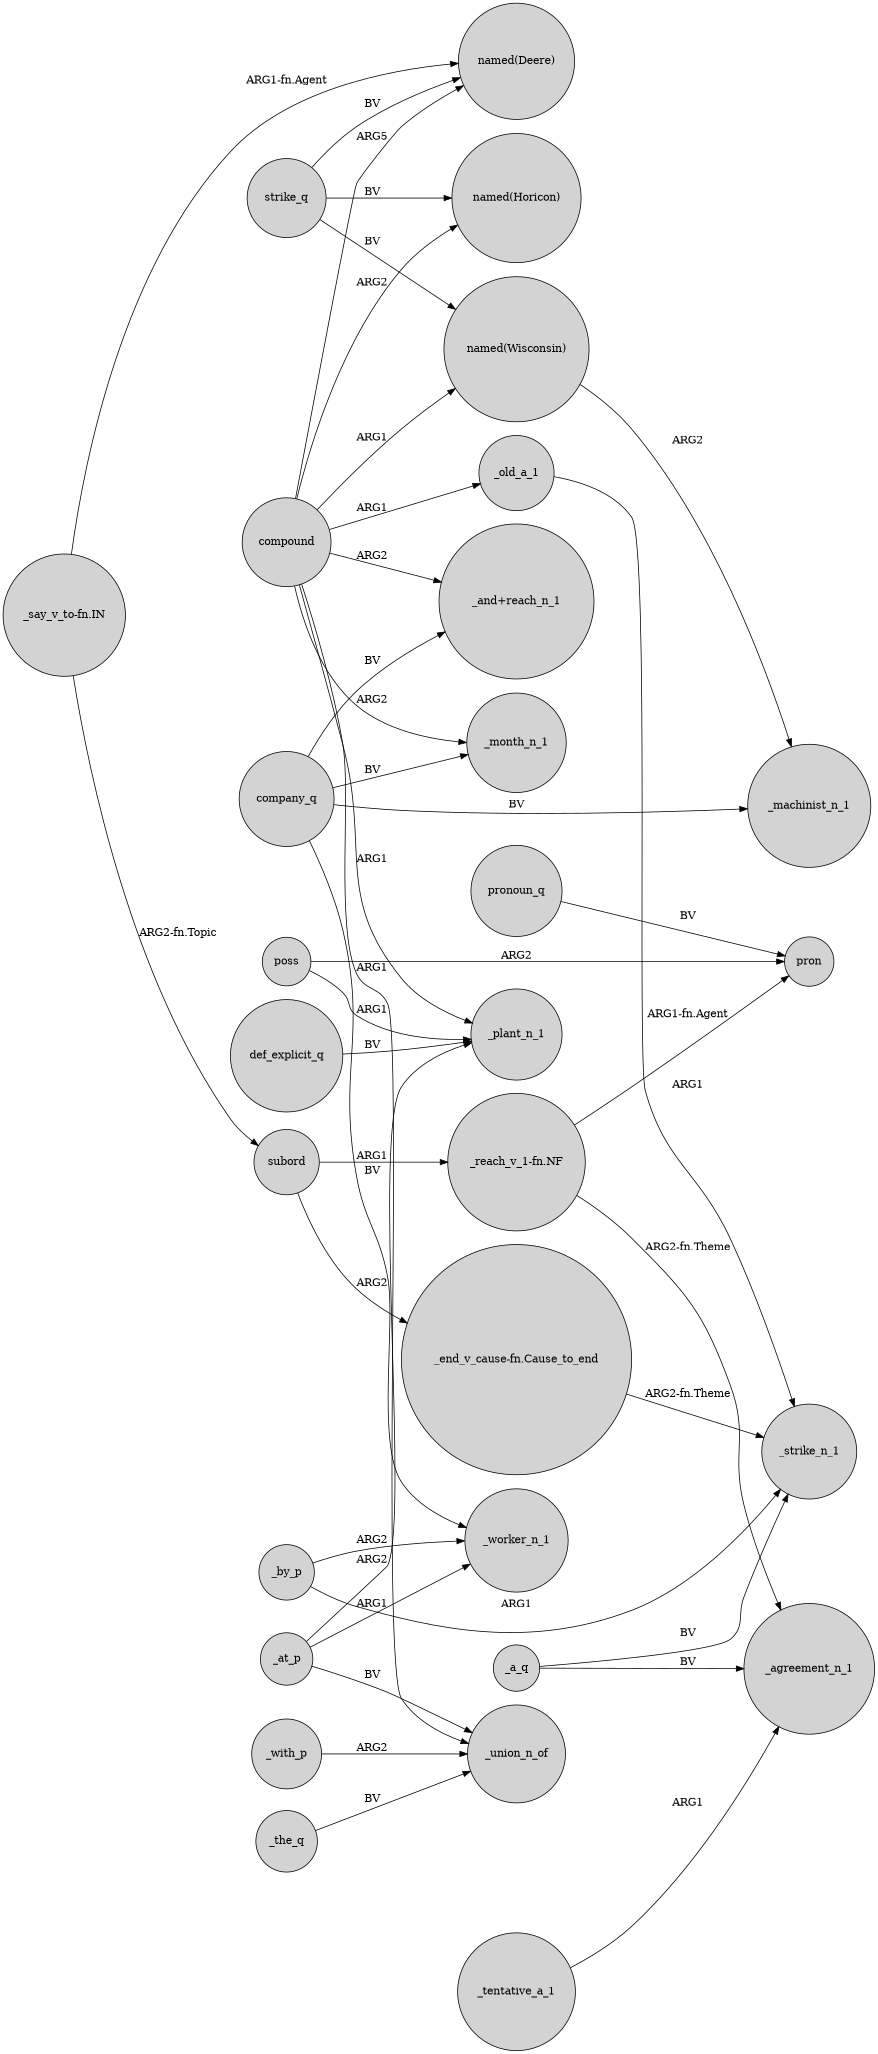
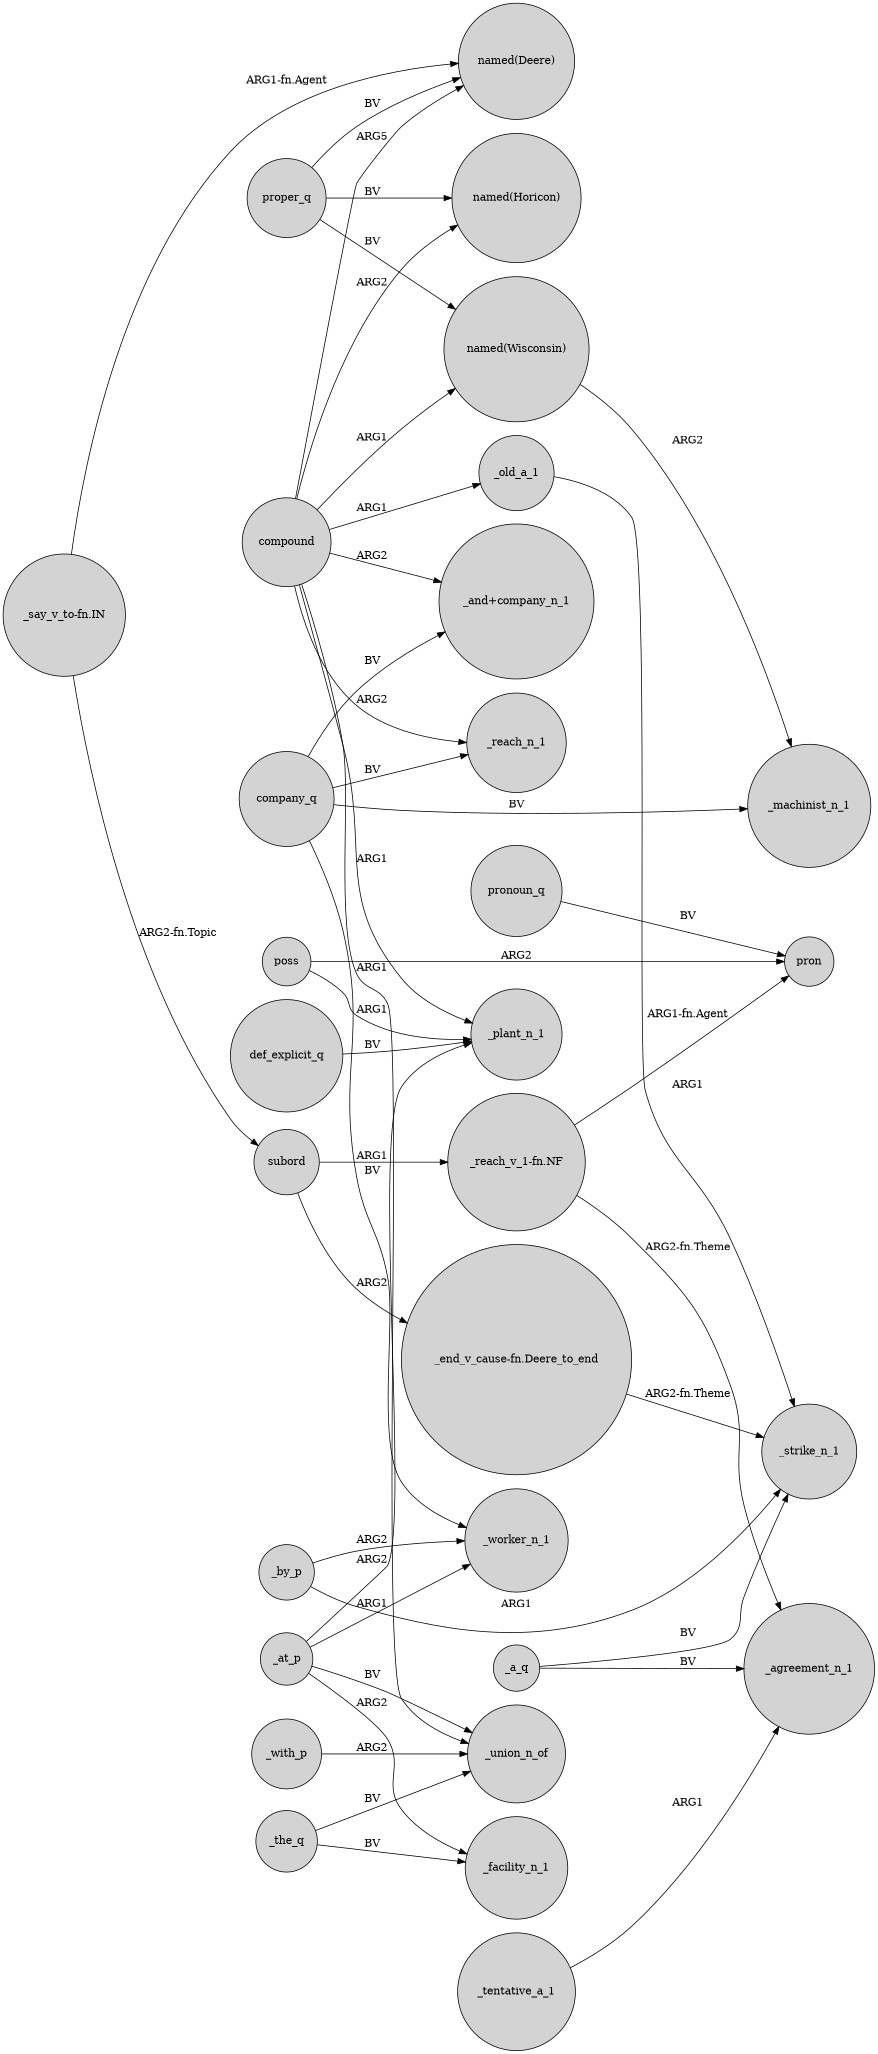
  digraph {
    rankdir=LR
    node [shape=circle style=filled]
    poss
    _plant_n_1
    pron
    compound
-   _month_n_1
+   _month_n_1 [label=_reach_n_1]
    "named(Horicon)"
    _old_a_1
    "named(Deere)"
    _union_n_of
-   "_and+company_n_1" [label="_and+reach_n_1"]
+   "_and+company_n_1"
    "named(Wisconsin)"
    _strike_n_1
    _machinist_n_1
-   proper_q [label=strike_q]
+   proper_q
    def_explicit_q
    _by_p
    _worker_n_1
    n18 [label=company_q]
    _at_p
-   "_end_v_cause-fn.Cause_to_end"
+   _facility_n_1
+   "_end_v_cause-fn.Cause_to_end" [label="_end_v_cause-fn.Deere_to_end"]
    _the_q
    _a_q
    _agreement_n_1
    pronoun_q
    subord
    "_reach_v_1-fn.NF"
    "_say_v_to-fn.IN"
    _with_p
    _tentative_a_1
    poss -> _plant_n_1 [label=ARG1]
    poss -> pron [label=ARG2]
    compound -> _plant_n_1 [label=ARG1]
    compound -> _month_n_1 [label=ARG2]
    compound -> "named(Horicon)" [label=ARG2]
    compound -> _old_a_1 [label=ARG1]
    compound -> "named(Deere)" [label=ARG5]
    compound -> _union_n_of [label=ARG1]
    compound -> "_and+company_n_1" [label=ARG2]
    compound -> "named(Wisconsin)" [label=ARG1]
    _old_a_1 -> _strike_n_1 [label=ARG1]
    "named(Wisconsin)" -> _machinist_n_1 [label=ARG2]
    proper_q -> "named(Horicon)" [label=BV]
    proper_q -> "named(Deere)" [label=BV]
    proper_q -> "named(Wisconsin)" [label=BV]
    def_explicit_q -> _plant_n_1 [label=BV]
    _by_p -> _strike_n_1 [label=ARG1]
    _by_p -> _worker_n_1 [label=ARG2]
    n18 -> _month_n_1 [label=BV]
    n18 -> "_and+company_n_1" [label=BV]
    n18 -> _machinist_n_1 [label=BV]
    n18 -> _worker_n_1 [label=BV]
    _at_p -> _plant_n_1 [label=ARG2]
    _at_p -> _union_n_of [label=BV]
    _at_p -> _worker_n_1 [label=ARG1]
+   _at_p -> _facility_n_1 [label=ARG2]
    "_end_v_cause-fn.Cause_to_end" -> _strike_n_1 [label="ARG2-fn.Theme"]
    _the_q -> _union_n_of [label=BV]
+   _the_q -> _facility_n_1 [label=BV]
    _a_q -> _strike_n_1 [label=BV]
    _a_q -> _agreement_n_1 [label=BV]
    pronoun_q -> pron [label=BV]
    subord -> "_end_v_cause-fn.Cause_to_end" [label=ARG2]
    subord -> "_reach_v_1-fn.NF" [label=ARG1]
    "_reach_v_1-fn.NF" -> pron [label="ARG1-fn.Agent"]
    "_reach_v_1-fn.NF" -> _agreement_n_1 [label="ARG2-fn.Theme"]
    "_say_v_to-fn.IN" -> "named(Deere)" [label="ARG1-fn.Agent"]
    "_say_v_to-fn.IN" -> subord [label="ARG2-fn.Topic"]
    _with_p -> _union_n_of [label=ARG2]
    _tentative_a_1 -> _agreement_n_1 [label=ARG1]
  }
